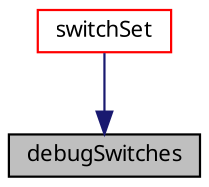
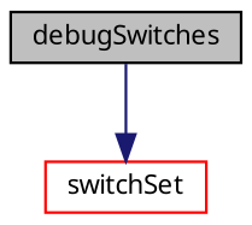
  digraph {
    rankdir=TB
    fontname="Noto Sans"
    node [fontname="Noto Sans" fontsize=10 shape=record]
    n1 [color=black fillcolor=grey75 fontcolor=black height=0.2 label=debugSwitches style=filled width=0.4]
    n2 [color=red height=0.2 label=switchSet width=0.4]
-   n2 -> n1 [color=midnightblue fontname="Noto Sans" fontsize=10 labelfontname=Helvetica labelfontsize=10 style=solid]
+   n1 -> n2 [color=midnightblue fontname="Noto Sans" fontsize=10 labelfontname=Helvetica labelfontsize=10 style=solid]
  }
